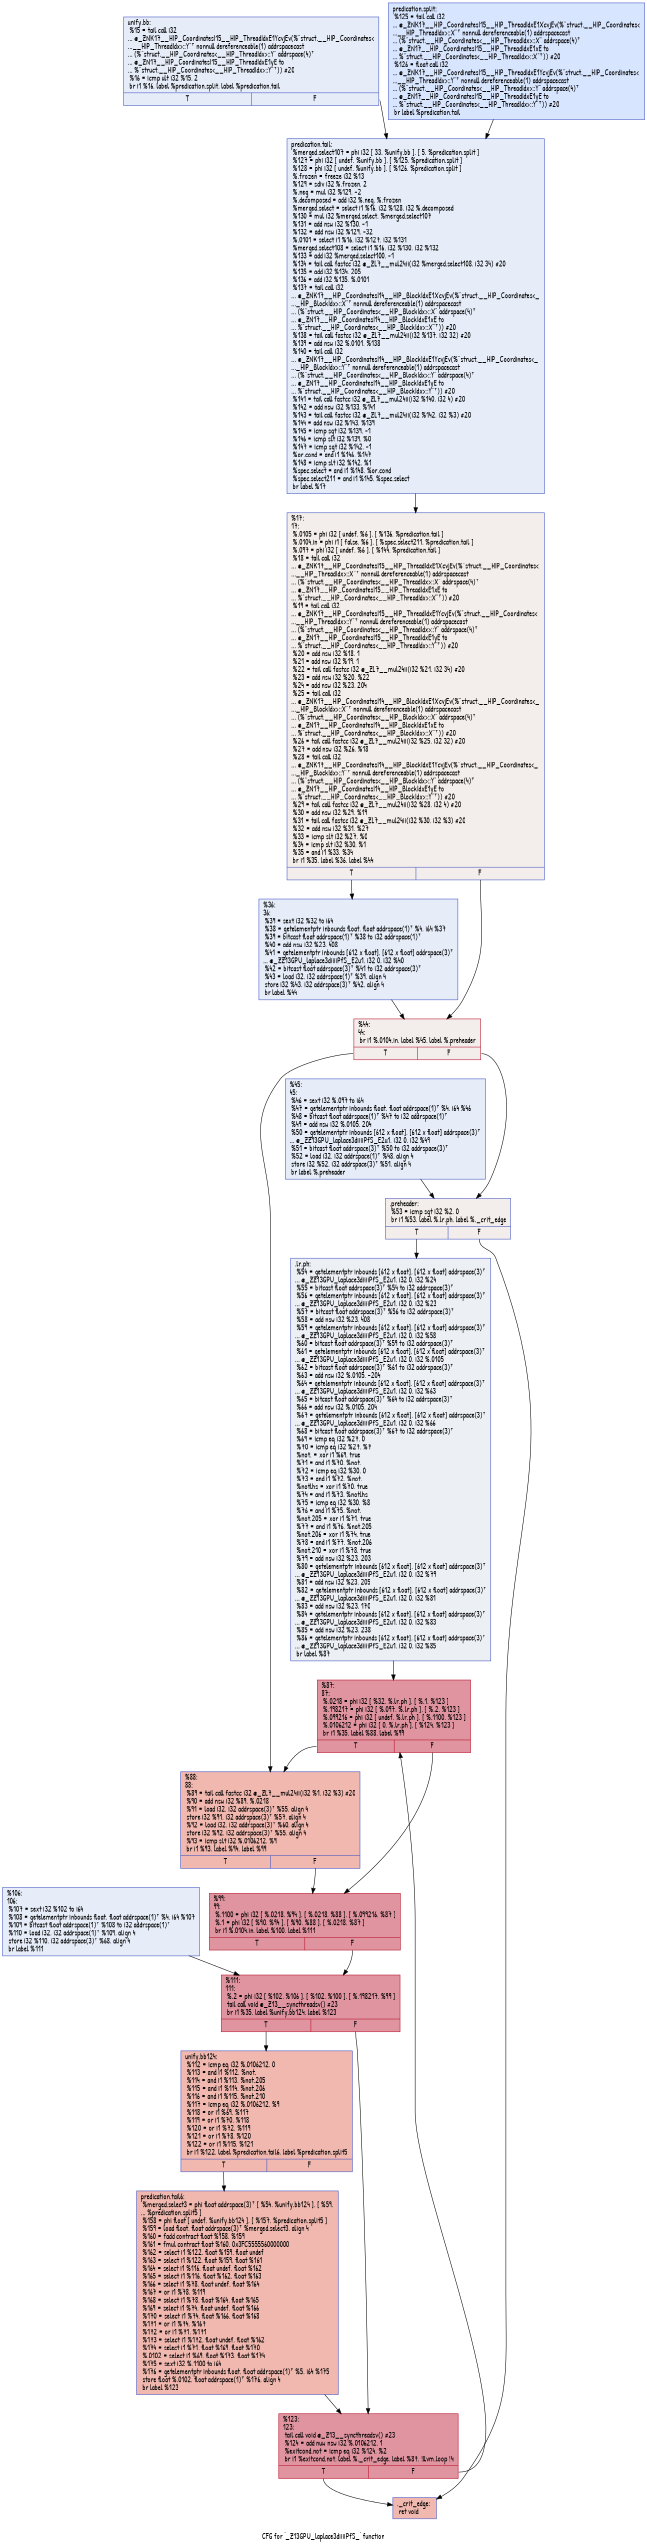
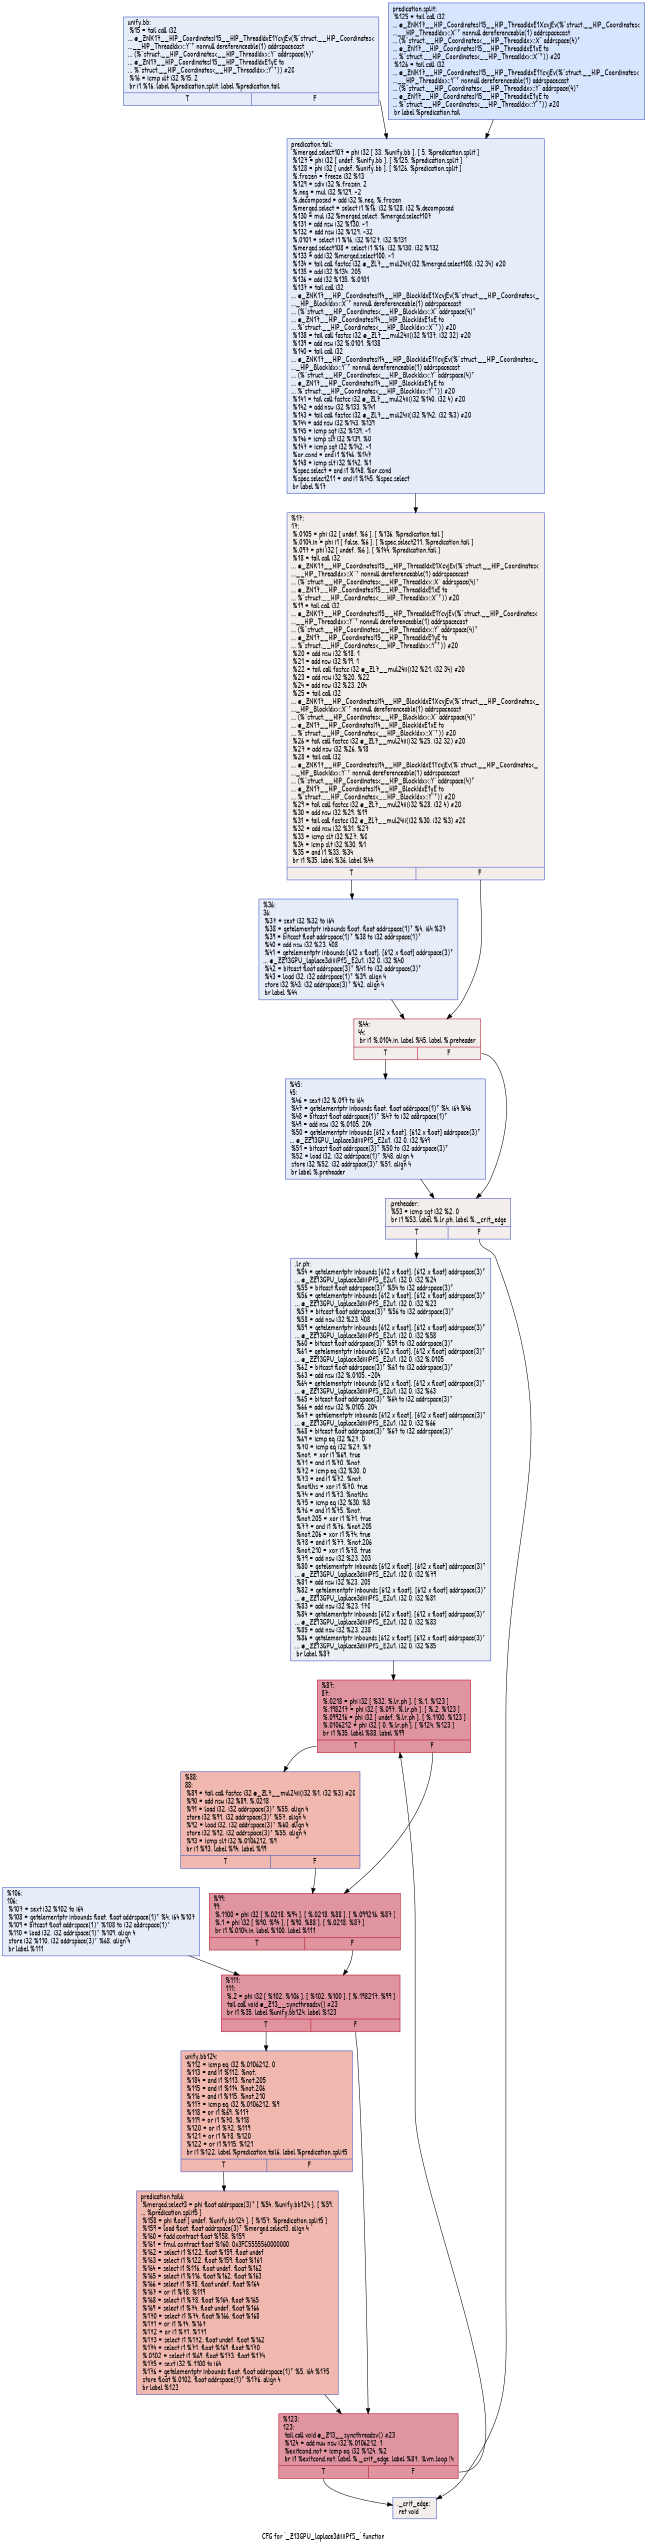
  digraph {
    fontname="Patrick Hand"
    label="CFG for '_Z13GPU_laplace3diiiiPfS_' function"
    node [color="#3d50c3ff" fillcolor="#c7d7f070" fontname="Patrick Hand" shape=record style=filled]
    edge [fontname="Patrick Hand" tailport=s0]
    n1 [label="{unify.bb:                                         \l  %15 = tail call i32\l... @_ZNK17__HIP_CoordinatesI15__HIP_ThreadIdxE1YcvjEv(%\"struct.__HIP_Coordinates\<\l...__HIP_ThreadIdx\>::Y\"* nonnull dereferenceable(1) addrspacecast\l... (%\"struct.__HIP_Coordinates\<__HIP_ThreadIdx\>::Y\" addrspace(4)*\l... @_ZN17__HIP_CoordinatesI15__HIP_ThreadIdxE1yE to\l... %\"struct.__HIP_Coordinates\<__HIP_ThreadIdx\>::Y\"*)) #20\l  %16 = icmp ult i32 %15, 2\l  br i1 %16, label %predication.split, label %predication.tail\l|{<s0>T|<s1>F}}"]
    n2 [label="{predication.tail:                                 \l  %merged.select107 = phi i32 [ 33, %unify.bb ], [ 5, %predication.split ]\l  %127 = phi i32 [ undef, %unify.bb ], [ %125, %predication.split ]\l  %128 = phi i32 [ undef, %unify.bb ], [ %126, %predication.split ]\l  %.frozen = freeze i32 %13\l  %129 = sdiv i32 %.frozen, 2\l  %.neg = mul i32 %129, -2\l  %.decomposed = add i32 %.neg, %.frozen\l  %merged.select = select i1 %16, i32 %128, i32 %.decomposed\l  %130 = mul i32 %merged.select, %merged.select107\l  %131 = add nsw i32 %130, -1\l  %132 = add nsw i32 %129, -32\l  %.0101 = select i1 %16, i32 %127, i32 %131\l  %merged.select108 = select i1 %16, i32 %130, i32 %132\l  %133 = add i32 %merged.select100, -1\l  %134 = tail call fastcc i32 @_ZL7__mul24ii(i32 %merged.select108, i32 34) #20\l  %135 = add i32 %134, 205\l  %136 = add i32 %135, %.0101\l  %137 = tail call i32\l... @_ZNK17__HIP_CoordinatesI14__HIP_BlockIdxE1XcvjEv(%\"struct.__HIP_Coordinates\<_\l..._HIP_BlockIdx\>::X\"* nonnull dereferenceable(1) addrspacecast\l... (%\"struct.__HIP_Coordinates\<__HIP_BlockIdx\>::X\" addrspace(4)*\l... @_ZN17__HIP_CoordinatesI14__HIP_BlockIdxE1xE to\l... %\"struct.__HIP_Coordinates\<__HIP_BlockIdx\>::X\"*)) #20\l  %138 = tail call fastcc i32 @_ZL7__mul24ii(i32 %137, i32 32) #20\l  %139 = add nsw i32 %.0101, %138\l  %140 = tail call i32\l... @_ZNK17__HIP_CoordinatesI14__HIP_BlockIdxE1YcvjEv(%\"struct.__HIP_Coordinates\<_\l..._HIP_BlockIdx\>::Y\"* nonnull dereferenceable(1) addrspacecast\l... (%\"struct.__HIP_Coordinates\<__HIP_BlockIdx\>::Y\" addrspace(4)*\l... @_ZN17__HIP_CoordinatesI14__HIP_BlockIdxE1yE to\l... %\"struct.__HIP_Coordinates\<__HIP_BlockIdx\>::Y\"*)) #20\l  %141 = tail call fastcc i32 @_ZL7__mul24ii(i32 %140, i32 4) #20\l  %142 = add nsw i32 %133, %141\l  %143 = tail call fastcc i32 @_ZL7__mul24ii(i32 %142, i32 %3) #20\l  %144 = add nsw i32 %143, %139\l  %145 = icmp sgt i32 %139, -1\l  %146 = icmp slt i32 %139, %0\l  %147 = icmp sgt i32 %142, -1\l  %or.cond = and i1 %146, %147\l  %148 = icmp slt i32 %142, %1\l  %spec.select = and i1 %148, %or.cond\l  %spec.select211 = and i1 %145, %spec.select\l  br label %17\l}"]
    n3 [fillcolor="#e5d8d170" label="{%17:\l17:                                               \l  %.0105 = phi i32 [ undef, %6 ], [ %136, %predication.tail ]\l  %.0104.in = phi i1 [ false, %6 ], [ %spec.select211, %predication.tail ]\l  %.097 = phi i32 [ undef, %6 ], [ %144, %predication.tail ]\l  %18 = tail call i32\l... @_ZNK17__HIP_CoordinatesI15__HIP_ThreadIdxE1XcvjEv(%\"struct.__HIP_Coordinates\<\l...__HIP_ThreadIdx\>::X\"* nonnull dereferenceable(1) addrspacecast\l... (%\"struct.__HIP_Coordinates\<__HIP_ThreadIdx\>::X\" addrspace(4)*\l... @_ZN17__HIP_CoordinatesI15__HIP_ThreadIdxE1xE to\l... %\"struct.__HIP_Coordinates\<__HIP_ThreadIdx\>::X\"*)) #20\l  %19 = tail call i32\l... @_ZNK17__HIP_CoordinatesI15__HIP_ThreadIdxE1YcvjEv(%\"struct.__HIP_Coordinates\<\l...__HIP_ThreadIdx\>::Y\"* nonnull dereferenceable(1) addrspacecast\l... (%\"struct.__HIP_Coordinates\<__HIP_ThreadIdx\>::Y\" addrspace(4)*\l... @_ZN17__HIP_CoordinatesI15__HIP_ThreadIdxE1yE to\l... %\"struct.__HIP_Coordinates\<__HIP_ThreadIdx\>::Y\"*)) #20\l  %20 = add nsw i32 %18, 1\l  %21 = add nsw i32 %19, 1\l  %22 = tail call fastcc i32 @_ZL7__mul24ii(i32 %21, i32 34) #20\l  %23 = add nsw i32 %20, %22\l  %24 = add nsw i32 %23, 204\l  %25 = tail call i32\l... @_ZNK17__HIP_CoordinatesI14__HIP_BlockIdxE1XcvjEv(%\"struct.__HIP_Coordinates\<_\l..._HIP_BlockIdx\>::X\"* nonnull dereferenceable(1) addrspacecast\l... (%\"struct.__HIP_Coordinates\<__HIP_BlockIdx\>::X\" addrspace(4)*\l... @_ZN17__HIP_CoordinatesI14__HIP_BlockIdxE1xE to\l... %\"struct.__HIP_Coordinates\<__HIP_BlockIdx\>::X\"*)) #20\l  %26 = tail call fastcc i32 @_ZL7__mul24ii(i32 %25, i32 32) #20\l  %27 = add nsw i32 %26, %18\l  %28 = tail call i32\l... @_ZNK17__HIP_CoordinatesI14__HIP_BlockIdxE1YcvjEv(%\"struct.__HIP_Coordinates\<_\l..._HIP_BlockIdx\>::Y\"* nonnull dereferenceable(1) addrspacecast\l... (%\"struct.__HIP_Coordinates\<__HIP_BlockIdx\>::Y\" addrspace(4)*\l... @_ZN17__HIP_CoordinatesI14__HIP_BlockIdxE1yE to\l... %\"struct.__HIP_Coordinates\<__HIP_BlockIdx\>::Y\"*)) #20\l  %29 = tail call fastcc i32 @_ZL7__mul24ii(i32 %28, i32 4) #20\l  %30 = add nsw i32 %29, %19\l  %31 = tail call fastcc i32 @_ZL7__mul24ii(i32 %30, i32 %3) #20\l  %32 = add nsw i32 %31, %27\l  %33 = icmp slt i32 %27, %0\l  %34 = icmp slt i32 %30, %1\l  %35 = and i1 %33, %34\l  br i1 %35, label %36, label %44\l|{<s0>T|<s1>F}}"]
-   n4 [label="{%36:\l36:                                               \l  %39 = sext i32 %32 to i64\l  %38 = getelementptr inbounds float, float addrspace(1)* %4, i64 %37\l  %39 = bitcast float addrspace(1)* %38 to i32 addrspace(1)*\l  %40 = add nsw i32 %23, 408\l  %41 = getelementptr inbounds [612 x float], [612 x float] addrspace(3)*\l... @_ZZ13GPU_laplace3diiiiPfS_E2u1, i32 0, i32 %40\l  %42 = bitcast float addrspace(3)* %41 to i32 addrspace(3)*\l  %43 = load i32, i32 addrspace(1)* %39, align 4\l  store i32 %43, i32 addrspace(3)* %42, align 4\l  br label %44\l}"]
+   n4 [label="{%36:\l36:                                               \l  %37 = sext i32 %32 to i64\l  %38 = getelementptr inbounds float, float addrspace(1)* %4, i64 %37\l  %39 = bitcast float addrspace(1)* %38 to i32 addrspace(1)*\l  %40 = add nsw i32 %23, 408\l  %41 = getelementptr inbounds [612 x float], [612 x float] addrspace(3)*\l... @_ZZ13GPU_laplace3diiiiPfS_E2u1, i32 0, i32 %40\l  %42 = bitcast float addrspace(3)* %41 to i32 addrspace(3)*\l  %43 = load i32, i32 addrspace(1)* %39, align 4\l  store i32 %43, i32 addrspace(3)* %42, align 4\l  br label %44\l}"]
    n5 [color="#b70d28ff" fillcolor="#e5d8d170" label="{%44:\l44:                                               \l  br i1 %.0104.in, label %45, label %.preheader\l|{<s0>T|<s1>F}}"]
-   n6 [fillcolor="#a7c5fe70" label="{predication.split:                                \l  %125 = tail call i32\l... @_ZNK17__HIP_CoordinatesI15__HIP_ThreadIdxE1XcvjEv(%\"struct.__HIP_Coordinates\<\l...__HIP_ThreadIdx\>::X\"* nonnull dereferenceable(1) addrspacecast\l... (%\"struct.__HIP_Coordinates\<__HIP_ThreadIdx\>::X\" addrspace(4)*\l... @_ZN17__HIP_CoordinatesI15__HIP_ThreadIdxE1xE to\l... %\"struct.__HIP_Coordinates\<__HIP_ThreadIdx\>::X\"*)) #20\l  %126 = float call i32\l... @_ZNK17__HIP_CoordinatesI15__HIP_ThreadIdxE1YcvjEv(%\"struct.__HIP_Coordinates\<\l...__HIP_ThreadIdx\>::Y\"* nonnull dereferenceable(1) addrspacecast\l... (%\"struct.__HIP_Coordinates\<__HIP_ThreadIdx\>::Y\" addrspace(4)*\l... @_ZN17__HIP_CoordinatesI15__HIP_ThreadIdxE1yE to\l... %\"struct.__HIP_Coordinates\<__HIP_ThreadIdx\>::Y\"*)) #20\l  br label %predication.tail\l}"]
+   n6 [fillcolor="#a7c5fe70" label="{predication.split:                                \l  %125 = tail call i32\l... @_ZNK17__HIP_CoordinatesI15__HIP_ThreadIdxE1XcvjEv(%\"struct.__HIP_Coordinates\<\l...__HIP_ThreadIdx\>::X\"* nonnull dereferenceable(1) addrspacecast\l... (%\"struct.__HIP_Coordinates\<__HIP_ThreadIdx\>::X\" addrspace(4)*\l... @_ZN17__HIP_CoordinatesI15__HIP_ThreadIdxE1xE to\l... %\"struct.__HIP_Coordinates\<__HIP_ThreadIdx\>::X\"*)) #20\l  %126 = tail call i32\l... @_ZNK17__HIP_CoordinatesI15__HIP_ThreadIdxE1YcvjEv(%\"struct.__HIP_Coordinates\<\l...__HIP_ThreadIdx\>::Y\"* nonnull dereferenceable(1) addrspacecast\l... (%\"struct.__HIP_Coordinates\<__HIP_ThreadIdx\>::Y\" addrspace(4)*\l... @_ZN17__HIP_CoordinatesI15__HIP_ThreadIdxE1yE to\l... %\"struct.__HIP_Coordinates\<__HIP_ThreadIdx\>::Y\"*)) #20\l  br label %predication.tail\l}"]
    n7 [label="{%45:\l45:                                               \l  %46 = sext i32 %.097 to i64\l  %47 = getelementptr inbounds float, float addrspace(1)* %4, i64 %46\l  %48 = bitcast float addrspace(1)* %47 to i32 addrspace(1)*\l  %49 = add nsw i32 %.0105, 204\l  %50 = getelementptr inbounds [612 x float], [612 x float] addrspace(3)*\l... @_ZZ13GPU_laplace3diiiiPfS_E2u1, i32 0, i32 %49\l  %51 = bitcast float addrspace(3)* %50 to i32 addrspace(3)*\l  %52 = load i32, i32 addrspace(1)* %48, align 4\l  store i32 %52, i32 addrspace(3)* %51, align 4\l  br label %.preheader\l}"]
    n8 [fillcolor="#e5d8d170" label="{.preheader:                                       \l  %53 = icmp sgt i32 %2, 0\l  br i1 %53, label %.lr.ph, label %._crit_edge\l|{<s0>T|<s1>F}}"]
    n9 [fillcolor="#d4dbe670" label="{.lr.ph:                                           \l  %54 = getelementptr inbounds [612 x float], [612 x float] addrspace(3)*\l... @_ZZ13GPU_laplace3diiiiPfS_E2u1, i32 0, i32 %24\l  %55 = bitcast float addrspace(3)* %54 to i32 addrspace(3)*\l  %56 = getelementptr inbounds [612 x float], [612 x float] addrspace(3)*\l... @_ZZ13GPU_laplace3diiiiPfS_E2u1, i32 0, i32 %23\l  %57 = bitcast float addrspace(3)* %56 to i32 addrspace(3)*\l  %58 = add nsw i32 %23, 408\l  %59 = getelementptr inbounds [612 x float], [612 x float] addrspace(3)*\l... @_ZZ13GPU_laplace3diiiiPfS_E2u1, i32 0, i32 %58\l  %60 = bitcast float addrspace(3)* %59 to i32 addrspace(3)*\l  %61 = getelementptr inbounds [612 x float], [612 x float] addrspace(3)*\l... @_ZZ13GPU_laplace3diiiiPfS_E2u1, i32 0, i32 %.0105\l  %62 = bitcast float addrspace(3)* %61 to i32 addrspace(3)*\l  %63 = add nsw i32 %.0105, -204\l  %64 = getelementptr inbounds [612 x float], [612 x float] addrspace(3)*\l... @_ZZ13GPU_laplace3diiiiPfS_E2u1, i32 0, i32 %63\l  %65 = bitcast float addrspace(3)* %64 to i32 addrspace(3)*\l  %66 = add nsw i32 %.0105, 204\l  %67 = getelementptr inbounds [612 x float], [612 x float] addrspace(3)*\l... @_ZZ13GPU_laplace3diiiiPfS_E2u1, i32 0, i32 %66\l  %68 = bitcast float addrspace(3)* %67 to i32 addrspace(3)*\l  %69 = icmp eq i32 %27, 0\l  %70 = icmp eq i32 %27, %7\l  %not. = xor i1 %69, true\l  %71 = and i1 %70, %not.\l  %72 = icmp eq i32 %30, 0\l  %73 = and i1 %72, %not.\l  %notlhs = xor i1 %70, true\l  %74 = and i1 %73, %notlhs\l  %75 = icmp eq i32 %30, %8\l  %76 = and i1 %75, %not.\l  %not.205 = xor i1 %71, true\l  %77 = and i1 %76, %not.205\l  %not.206 = xor i1 %74, true\l  %78 = and i1 %77, %not.206\l  %not.210 = xor i1 %78, true\l  %79 = add nsw i32 %23, 203\l  %80 = getelementptr inbounds [612 x float], [612 x float] addrspace(3)*\l... @_ZZ13GPU_laplace3diiiiPfS_E2u1, i32 0, i32 %79\l  %81 = add nsw i32 %23, 205\l  %82 = getelementptr inbounds [612 x float], [612 x float] addrspace(3)*\l... @_ZZ13GPU_laplace3diiiiPfS_E2u1, i32 0, i32 %81\l  %83 = add nsw i32 %23, 170\l  %84 = getelementptr inbounds [612 x float], [612 x float] addrspace(3)*\l... @_ZZ13GPU_laplace3diiiiPfS_E2u1, i32 0, i32 %83\l  %85 = add nsw i32 %23, 238\l  %86 = getelementptr inbounds [612 x float], [612 x float] addrspace(3)*\l... @_ZZ13GPU_laplace3diiiiPfS_E2u1, i32 0, i32 %85\l  br label %87\l}"]
-   n10 [fillcolor="#dc5d4a70" label="{._crit_edge:                                      \l  ret void\l}"]
+   n10 [fillcolor="#e5d8d170" label="{._crit_edge:                                      \l  ret void\l}"]
    n11 [color="#b70d28ff" fillcolor="#b70d2870" label="{%87:\l87:                                               \l  %.0218 = phi i32 [ %32, %.lr.ph ], [ %.1, %123 ]\l  %.198217 = phi i32 [ %.097, %.lr.ph ], [ %.2, %123 ]\l  %.099216 = phi i32 [ undef, %.lr.ph ], [ %.1100, %123 ]\l  %.0106212 = phi i32 [ 0, %.lr.ph ], [ %124, %123 ]\l  br i1 %35, label %88, label %99\l|{<s0>T|<s1>F}}"]
    n12 [fillcolor="#dc5d4a70" label="{%88:\l88:                                               \l  %89 = tail call fastcc i32 @_ZL7__mul24ii(i32 %1, i32 %3) #20\l  %90 = add nsw i32 %89, %.0218\l  %91 = load i32, i32 addrspace(3)* %55, align 4\l  store i32 %91, i32 addrspace(3)* %57, align 4\l  %92 = load i32, i32 addrspace(3)* %60, align 4\l  store i32 %92, i32 addrspace(3)* %55, align 4\l  %93 = icmp slt i32 %.0106212, %9\l  br i1 %93, label %94, label %99\l|{<s0>T|<s1>F}}"]
    n13 [color="#b70d28ff" fillcolor="#b70d2870" label="{%99:\l99:                                               \l  %.1100 = phi i32 [ %.0218, %94 ], [ %.0218, %88 ], [ %.099216, %87 ]\l  %.1 = phi i32 [ %90, %94 ], [ %90, %88 ], [ %.0218, %87 ]\l  br i1 %.0104.in, label %100, label %111\l|{<s0>T|<s1>F}}"]
    n14 [color="#b70d28ff" fillcolor="#b70d2870" label="{%111:\l111:                                              \l  %.2 = phi i32 [ %102, %106 ], [ %102, %100 ], [ %.198217, %99 ]\l  tail call void @_Z13__syncthreadsv() #23\l  br i1 %35, label %unify.bb124, label %123\l|{<s0>T|<s1>F}}"]
-   n15 [fillcolor="#dc5d4a70" label="{unify.bb124:                                      \l  %112 = icmp eq i32 %.0106212, 0\l  %113 = and i1 %112, %not.\l  %114 = and i1 %113, %not.205\l  %115 = and i1 %114, %not.206\l  %116 = and i1 %115, %not.210\l  %117 = icmp eq i32 %.0106212, %9\l  %118 = or i1 %69, %117\l  %119 = or i1 %70, %118\l  %120 = or i1 %72, %119\l  %121 = or i1 %78, %120\l  %122 = or i1 %115, %121\l  br i1 %122, label %predication.tail6, label %predication.split5\l|{<s0>T|<s1>F}}"]
+   n15 [fillcolor="#dc5d4a70" label="{unify.bb124:                                      \l  %112 = icmp eq i32 %.0106212, 0\l  %113 = and i1 %112, %not.\l  %184 = and i1 %113, %not.205\l  %115 = and i1 %114, %not.206\l  %116 = and i1 %115, %not.210\l  %117 = icmp eq i32 %.0106212, %9\l  %118 = or i1 %69, %117\l  %119 = or i1 %70, %118\l  %120 = or i1 %72, %119\l  %121 = or i1 %78, %120\l  %122 = or i1 %115, %121\l  br i1 %122, label %predication.tail6, label %predication.split5\l|{<s0>T|<s1>F}}"]
    n16 [color="#b70d28ff" fillcolor="#b70d2870" label="{%123:\l123:                                              \l  tail call void @_Z13__syncthreadsv() #23\l  %124 = add nuw nsw i32 %.0106212, 1\l  %exitcond.not = icmp eq i32 %124, %2\l  br i1 %exitcond.not, label %._crit_edge, label %87, !llvm.loop !4\l|{<s0>T|<s1>F}}"]
    n17 [label="{%106:\l106:                                              \l  %107 = sext i32 %102 to i64\l  %108 = getelementptr inbounds float, float addrspace(1)* %4, i64 %107\l  %109 = bitcast float addrspace(1)* %108 to i32 addrspace(1)*\l  %110 = load i32, i32 addrspace(1)* %109, align 4\l  store i32 %110, i32 addrspace(3)* %68, align 4\l  br label %111\l}"]
    n18 [fillcolor="#dc5d4a70" label="{predication.tail6:                                \l  %merged.select3 = phi float addrspace(3)* [ %54, %unify.bb124 ], [ %59,\l... %predication.split5 ]\l  %158 = phi float [ undef, %unify.bb124 ], [ %157, %predication.split5 ]\l  %159 = load float, float addrspace(3)* %merged.select3, align 4\l  %160 = fadd contract float %158, %159\l  %161 = fmul contract float %160, 0x3FC5555560000000\l  %162 = select i1 %122, float %159, float undef\l  %163 = select i1 %122, float %159, float %161\l  %164 = select i1 %116, float undef, float %162\l  %165 = select i1 %116, float %162, float %163\l  %166 = select i1 %78, float undef, float %164\l  %167 = or i1 %78, %119\l  %168 = select i1 %78, float %164, float %165\l  %169 = select i1 %74, float undef, float %166\l  %170 = select i1 %74, float %166, float %168\l  %171 = or i1 %74, %167\l  %172 = or i1 %71, %171\l  %173 = select i1 %172, float undef, float %162\l  %174 = select i1 %71, float %169, float %170\l  %.0102 = select i1 %69, float %173, float %174\l  %175 = sext i32 %.1100 to i64\l  %176 = getelementptr inbounds float, float addrspace(1)* %5, i64 %175\l  store float %.0102, float addrspace(1)* %176, align 4\l  br label %123\l}"]
    n1 -> n2 [tailport=s1]
    n2 -> n3
    n3 -> n4
    n3 -> n5 [tailport=s1]
    n4 -> n5
-   n5 -> n12
+   n5 -> n7
    n5 -> n8 [tailport=s1]
    n6 -> n2
    n7 -> n8
    n8 -> n9
    n8 -> n10 [tailport=s1]
    n9 -> n11
    n11 -> n12
    n11 -> n13 [tailport=s1]
    n12 -> n13 [tailport=s1]
    n13 -> n14 [tailport=s1]
    n14 -> n15
    n14 -> n16 [tailport=s1]
    n15 -> n18
    n16 -> n10
    n16 -> n11 [tailport=s1]
    n17 -> n14
    n18 -> n16
  }
